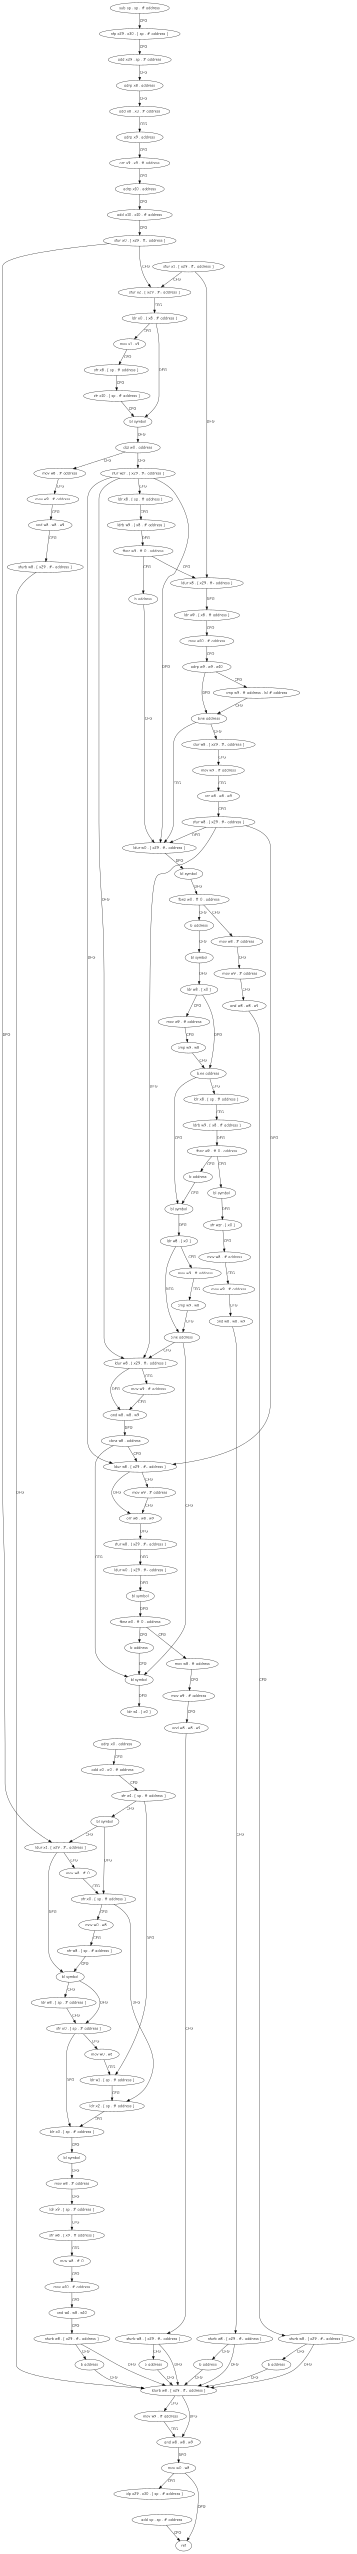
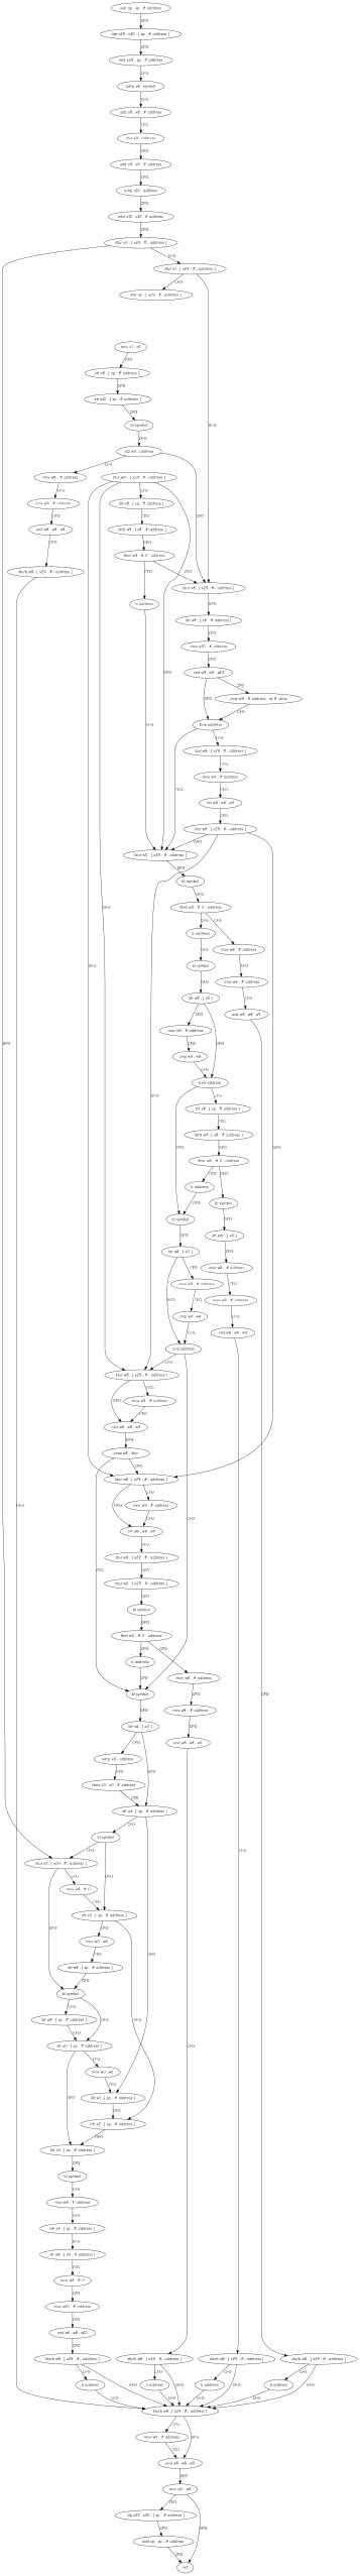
  digraph {
    fontname="Comic Neue"
    node [fontname="Comic Neue"]
    edge [fontname="Comic Neue"]
    n1 [label="sub sp , sp , # address"]
    n2 [label="stp x29 , x30 , [ sp , # address ]"]
    n3 [label="add x29 , sp , # address"]
-   n4 [label="adrp x8 , address"]
-   n5 [label="add x8 , x3 , # address"]
-   n6 [label="adrp x9 , address"]
-   n7 [label="orr x9 , x9 , # address"]
+   n4 [label="adrp x8 , symbol"]
+   n5 [label="add x8 , x8 , # address"]
+   n6 [label="stur x9 , address"]
+   n7 [label="add x9 , x9 , # address"]
    n8 [label="adrp x10 , address"]
    n9 [label="add x10 , x10 , # address"]
    n10 [label="stur x0 , [ x29 , #- address ]"]
    n11 [label="stur x1 , [ x29 , #- address ]"]
    n12 [label="ldur x1 , [ x29 , #- address ]"]
    n13 [label="stur x2 , [ x29 , #- address ]"]
    n14 [label="ldur x8 , [ x29 , #- address ]"]
    n15 [label="mov w8 , # 0"]
    n16 [label="bl symbol"]
-   n17 [label="ldr x0 , [ x8 , # address ]"]
    n18 [label="ldr w9 , [ x8 , # address ]"]
    n19 [label="mov x1 , x9"]
    n20 [label="bl symbol"]
    n21 [label="str x8 , [ sp , # address ]"]
    n22 [label="cbz w0 , address"]
    n23 [label="str x10 , [ sp , # address ]"]
    n24 [label="mov w8 , # address"]
    n25 [label="stur wzr , [ x29 , #- address ]"]
    n26 [label="mov w9 , # address"]
    n27 [label="ldr x8 , [ sp , # address ]"]
    n28 [label="ldur w0 , [ x29 , #- address ]"]
    n29 [label="ldur w8 , [ x29 , #- address ]"]
    n30 [label="ldur w8 , [ x29 , #- address ]"]
    n31 [label="and w8 , w8 , w9"]
    n32 [label="ldrb w9 , [ x8 , # address ]"]
    n33 [label="bl symbol"]
    n34 [label="mov w9 , # address"]
    n35 [label="and w8 , w8 , w9"]
    n36 [label="mov w9 , # address"]
    n37 [label="orr w8 , w8 , w9"]
    n38 [label="sturb w8 , [ x29 , #- address ]"]
    n39 [label="ldurb w8 , [ x29 , #- address ]"]
    n40 [label="mov w9 , # address"]
    n41 [label="and w8 , w8 , w9"]
    n42 [label="mov w0 , w8"]
    n43 [label="tbnz w9 , # 0 , address"]
    n44 [label="b address"]
    n45 [label="mov w10 , # address"]
-   n46 [label="adrp w9 , w9 , w10"]
-   n47 [label="cmp w9 , # address , lsl # address"]
+   n46 [label="and w9 , w9 , w10"]
+   n47 [label="cmp w9 , # address , lsl # cbnz"]
    n48 [label="b.ne address"]
    n49 [label="ldur w8 , [ x29 , #- address ]"]
    n50 [label="mov w9 , # address"]
    n51 [label="tbnz w0 , # 0 , address"]
    n52 [label="orr w8 , w8 , w9"]
    n53 [label="mov w8 , # address"]
    n54 [label="b address"]
    n55 [label="mov w9 , # address"]
    n56 [label="bl symbol"]
    n57 [label="and w8 , w8 , w9"]
    n58 [label="ldr w8 , [ x0 ]"]
    n59 [label="stur w8 , [ x29 , #- address ]"]
    n60 [label="sturb w8 , [ x29 , #- address ]"]
    n61 [label="b address"]
    n62 [label="mov w9 , # address"]
    n63 [label="b.ne address"]
    n64 [label="ldp x29 , x30 , [ sp , # address ]"]
    n65 [label=ret]
    n66 [label="add sp , sp , # address"]
    n67 [label="cmp w9 , w8"]
    n68 [label="bl symbol"]
    n69 [label="ldr x8 , [ sp , # address ]"]
    n70 [label="ldr w8 , [ x0 ]"]
    n71 [label="ldrb w9 , [ x8 , # address ]"]
    n72 [label="mov w9 , # address"]
    n73 [label="b.ne address"]
    n74 [label="tbnz w9 , # 0 , address"]
    n75 [label="cmp w9 , w8"]
    n76 [label="bl symbol"]
    n77 [label="ldr w1 , [ x0 ]"]
    n78 [label="adrp x0 , address"]
    n79 [label="str w1 , [ sp , # address ]"]
-   n80 [label="cbnz w8 , address"]
+   n80 [label="cbnz w8 , ldur"]
    n81 [label="bl symbol"]
    n82 [label="b address"]
    n83 [label="str wzr , [ x0 ]"]
    n84 [label="mov w8 , # address"]
-   n85 [label="add x0 , x0 , # address"]
+   n85 [label="cbnz x0 , x0 , # address"]
    n86 [label="bl symbol"]
    n87 [label="ldr w1 , [ sp , # address ]"]
    n88 [label="str x0 , [ sp , # address ]"]
    n89 [label="ldr x2 , [ sp , # address ]"]
    n90 [label="mov w0 , w8"]
    n91 [label="ldr w8 , [ sp , # address ]"]
    n92 [label="str x0 , [ sp , # address ]"]
    n93 [label="str w8 , [ sp , # address ]"]
    n94 [label="ldr x3 , [ sp , # address ]"]
    n95 [label="mov w0 , w8"]
    n96 [label="bl symbol"]
    n97 [label="mov w8 , # address"]
    n98 [label="ldr x9 , [ sp , # address ]"]
    n99 [label="str w8 , [ x9 , # address ]"]
    n100 [label="mov w8 , # 0"]
    n101 [label="mov w10 , # address"]
    n102 [label="and w4 , w8 , w10"]
    n103 [label="sturb w8 , [ x29 , #- address ]"]
    n104 [label="b address"]
    n105 [label="stur w8 , [ x29 , #- address ]"]
    n106 [label="mov w9 , # address"]
    n107 [label="and w8 , w8 , w9"]
    n108 [label="sturb w8 , [ x29 , #- address ]"]
    n109 [label="b address"]
    n110 [label="ldur w0 , [ x29 , #- address ]"]
    n111 [label="bl symbol"]
    n112 [label="tbnz w0 , # 0 , address"]
    n113 [label="mov w8 , # address"]
    n114 [label="b address"]
    n115 [label="mov w9 , # address"]
    n116 [label="and w8 , w8 , w9"]
    n117 [label="sturb w8 , [ x29 , #- address ]"]
    n118 [label="b address"]
    n1 -> n2 [label=CFG]
    n2 -> n3 [label=CFG]
    n3 -> n4 [label=CFG]
    n4 -> n5 [label=CFG]
    n5 -> n6 [label=CFG]
    n6 -> n7 [label=CFG]
    n7 -> n8 [label=CFG]
    n8 -> n9 [label=CFG]
    n9 -> n10 [label=CFG]
-   n10 -> n13 [label=CFG]
+   n10 -> n11 [label=CFG]
    n10 -> n12 [label=DFG]
    n11 -> n13 [label=CFG]
    n11 -> n14 [label=DFG]
    n12 -> n15 [label=CFG]
    n12 -> n16 [label=DFG]
-   n13 -> n17 [label=CFG]
    n14 -> n18 [label=DFG]
    n15 -> n88 [label=CFG]
    n16 -> n91 [label=CFG]
    n16 -> n92 [label=DFG]
-   n17 -> n19 [label=CFG]
-   n17 -> n20 [label=DFG]
    n18 -> n45 [label=CFG]
    n19 -> n21 [label=CFG]
    n20 -> n22 [label=DFG]
    n21 -> n23 [label=CFG]
    n22 -> n24 [label=CFG]
-   n22 -> n25 [label=CFG]
+   n22 -> n14 [label=CFG]
    n23 -> n20 [label=CFG]
    n24 -> n26 [label=CFG]
    n25 -> n27 [label=CFG]
    n25 -> n28 [label=DFG]
    n25 -> n29 [label=DFG]
    n25 -> n30 [label=DFG]
    n26 -> n31 [label=CFG]
    n27 -> n32 [label=CFG]
    n28 -> n33 [label=DFG]
    n29 -> n34 [label=CFG]
    n29 -> n35 [label=DFG]
    n30 -> n36 [label=CFG]
    n30 -> n37 [label=DFG]
    n31 -> n38 [label=CFG]
    n32 -> n43 [label=DFG]
    n33 -> n51 [label=DFG]
    n34 -> n35 [label=CFG]
    n35 -> n80 [label=DFG]
    n36 -> n37 [label=CFG]
    n37 -> n105 [label=DFG]
    n38 -> n39 [label=DFG]
    n39 -> n40 [label=CFG]
    n39 -> n41 [label=DFG]
    n40 -> n41 [label=CFG]
    n41 -> n42 [label=DFG]
    n42 -> n64 [label=CFG]
    n42 -> n65 [label=DFG]
    n43 -> n14 [label=CFG]
    n43 -> n44 [label=CFG]
    n44 -> n28 [label=CFG]
    n45 -> n46 [label=CFG]
    n46 -> n47 [label=CFG]
    n46 -> n48 [label=DFG]
    n47 -> n48 [label=CFG]
    n48 -> n28 [label=CFG]
    n48 -> n49 [label=CFG]
    n49 -> n50 [label=CFG]
    n50 -> n52 [label=CFG]
    n51 -> n53 [label=CFG]
    n51 -> n54 [label=CFG]
    n52 -> n59 [label=CFG]
    n53 -> n55 [label=CFG]
    n54 -> n56 [label=CFG]
    n55 -> n57 [label=CFG]
    n56 -> n58 [label=DFG]
    n57 -> n60 [label=CFG]
    n58 -> n62 [label=CFG]
    n58 -> n63 [label=DFG]
    n59 -> n28 [label=DFG]
    n59 -> n29 [label=DFG]
    n59 -> n30 [label=DFG]
    n60 -> n39 [label=DFG]
    n60 -> n61 [label=CFG]
    n61 -> n39 [label=CFG]
    n62 -> n67 [label=CFG]
    n63 -> n68 [label=CFG]
    n63 -> n69 [label=CFG]
+   n64 -> n66 [label=CFG]
    n66 -> n65 [label=CFG]
    n67 -> n63 [label=CFG]
    n68 -> n70 [label=DFG]
    n69 -> n71 [label=CFG]
    n70 -> n72 [label=CFG]
    n70 -> n73 [label=DFG]
    n71 -> n74 [label=DFG]
    n72 -> n75 [label=CFG]
    n73 -> n29 [label=CFG]
    n73 -> n76 [label=CFG]
    n74 -> n81 [label=CFG]
    n74 -> n82 [label=CFG]
    n75 -> n73 [label=CFG]
    n76 -> n77 [label=DFG]
+   n77 -> n78 [label=CFG]
+   n77 -> n79 [label=DFG]
    n78 -> n85 [label=CFG]
    n79 -> n86 [label=CFG]
    n79 -> n87 [label=DFG]
    n80 -> n30 [label=CFG]
    n80 -> n76 [label=CFG]
    n81 -> n83 [label=DFG]
    n82 -> n68 [label=CFG]
    n83 -> n84 [label=CFG]
    n84 -> n106 [label=CFG]
    n85 -> n79 [label=CFG]
    n86 -> n12 [label=CFG]
    n86 -> n88 [label=DFG]
    n87 -> n89 [label=CFG]
    n88 -> n89 [label=DFG]
    n88 -> n90 [label=CFG]
-   n89 -> n94 [label=CFG]
+   n89 -> n94 [label=DFG]
    n90 -> n93 [label=CFG]
    n91 -> n92 [label=CFG]
    n92 -> n94 [label=DFG]
    n92 -> n95 [label=CFG]
    n93 -> n16 [label=CFG]
    n94 -> n96 [label=CFG]
    n95 -> n87 [label=CFG]
    n96 -> n97 [label=CFG]
    n97 -> n98 [label=CFG]
-   n98 -> n99 [label=CFG]
+   n98 -> n99 [label=DFG]
    n99 -> n100 [label=CFG]
    n100 -> n101 [label=CFG]
    n101 -> n102 [label=CFG]
    n102 -> n103 [label=CFG]
    n103 -> n39 [label=DFG]
    n103 -> n104 [label=CFG]
    n104 -> n39 [label=CFG]
    n105 -> n110 [label=DFG]
    n106 -> n107 [label=CFG]
    n107 -> n108 [label=CFG]
    n108 -> n39 [label=DFG]
    n108 -> n109 [label=CFG]
    n109 -> n39 [label=CFG]
    n110 -> n111 [label=DFG]
    n111 -> n112 [label=DFG]
    n112 -> n113 [label=CFG]
    n112 -> n114 [label=CFG]
    n113 -> n115 [label=CFG]
    n114 -> n76 [label=CFG]
    n115 -> n116 [label=CFG]
    n116 -> n117 [label=CFG]
    n117 -> n39 [label=DFG]
    n117 -> n118 [label=CFG]
    n118 -> n39 [label=CFG]
  }
